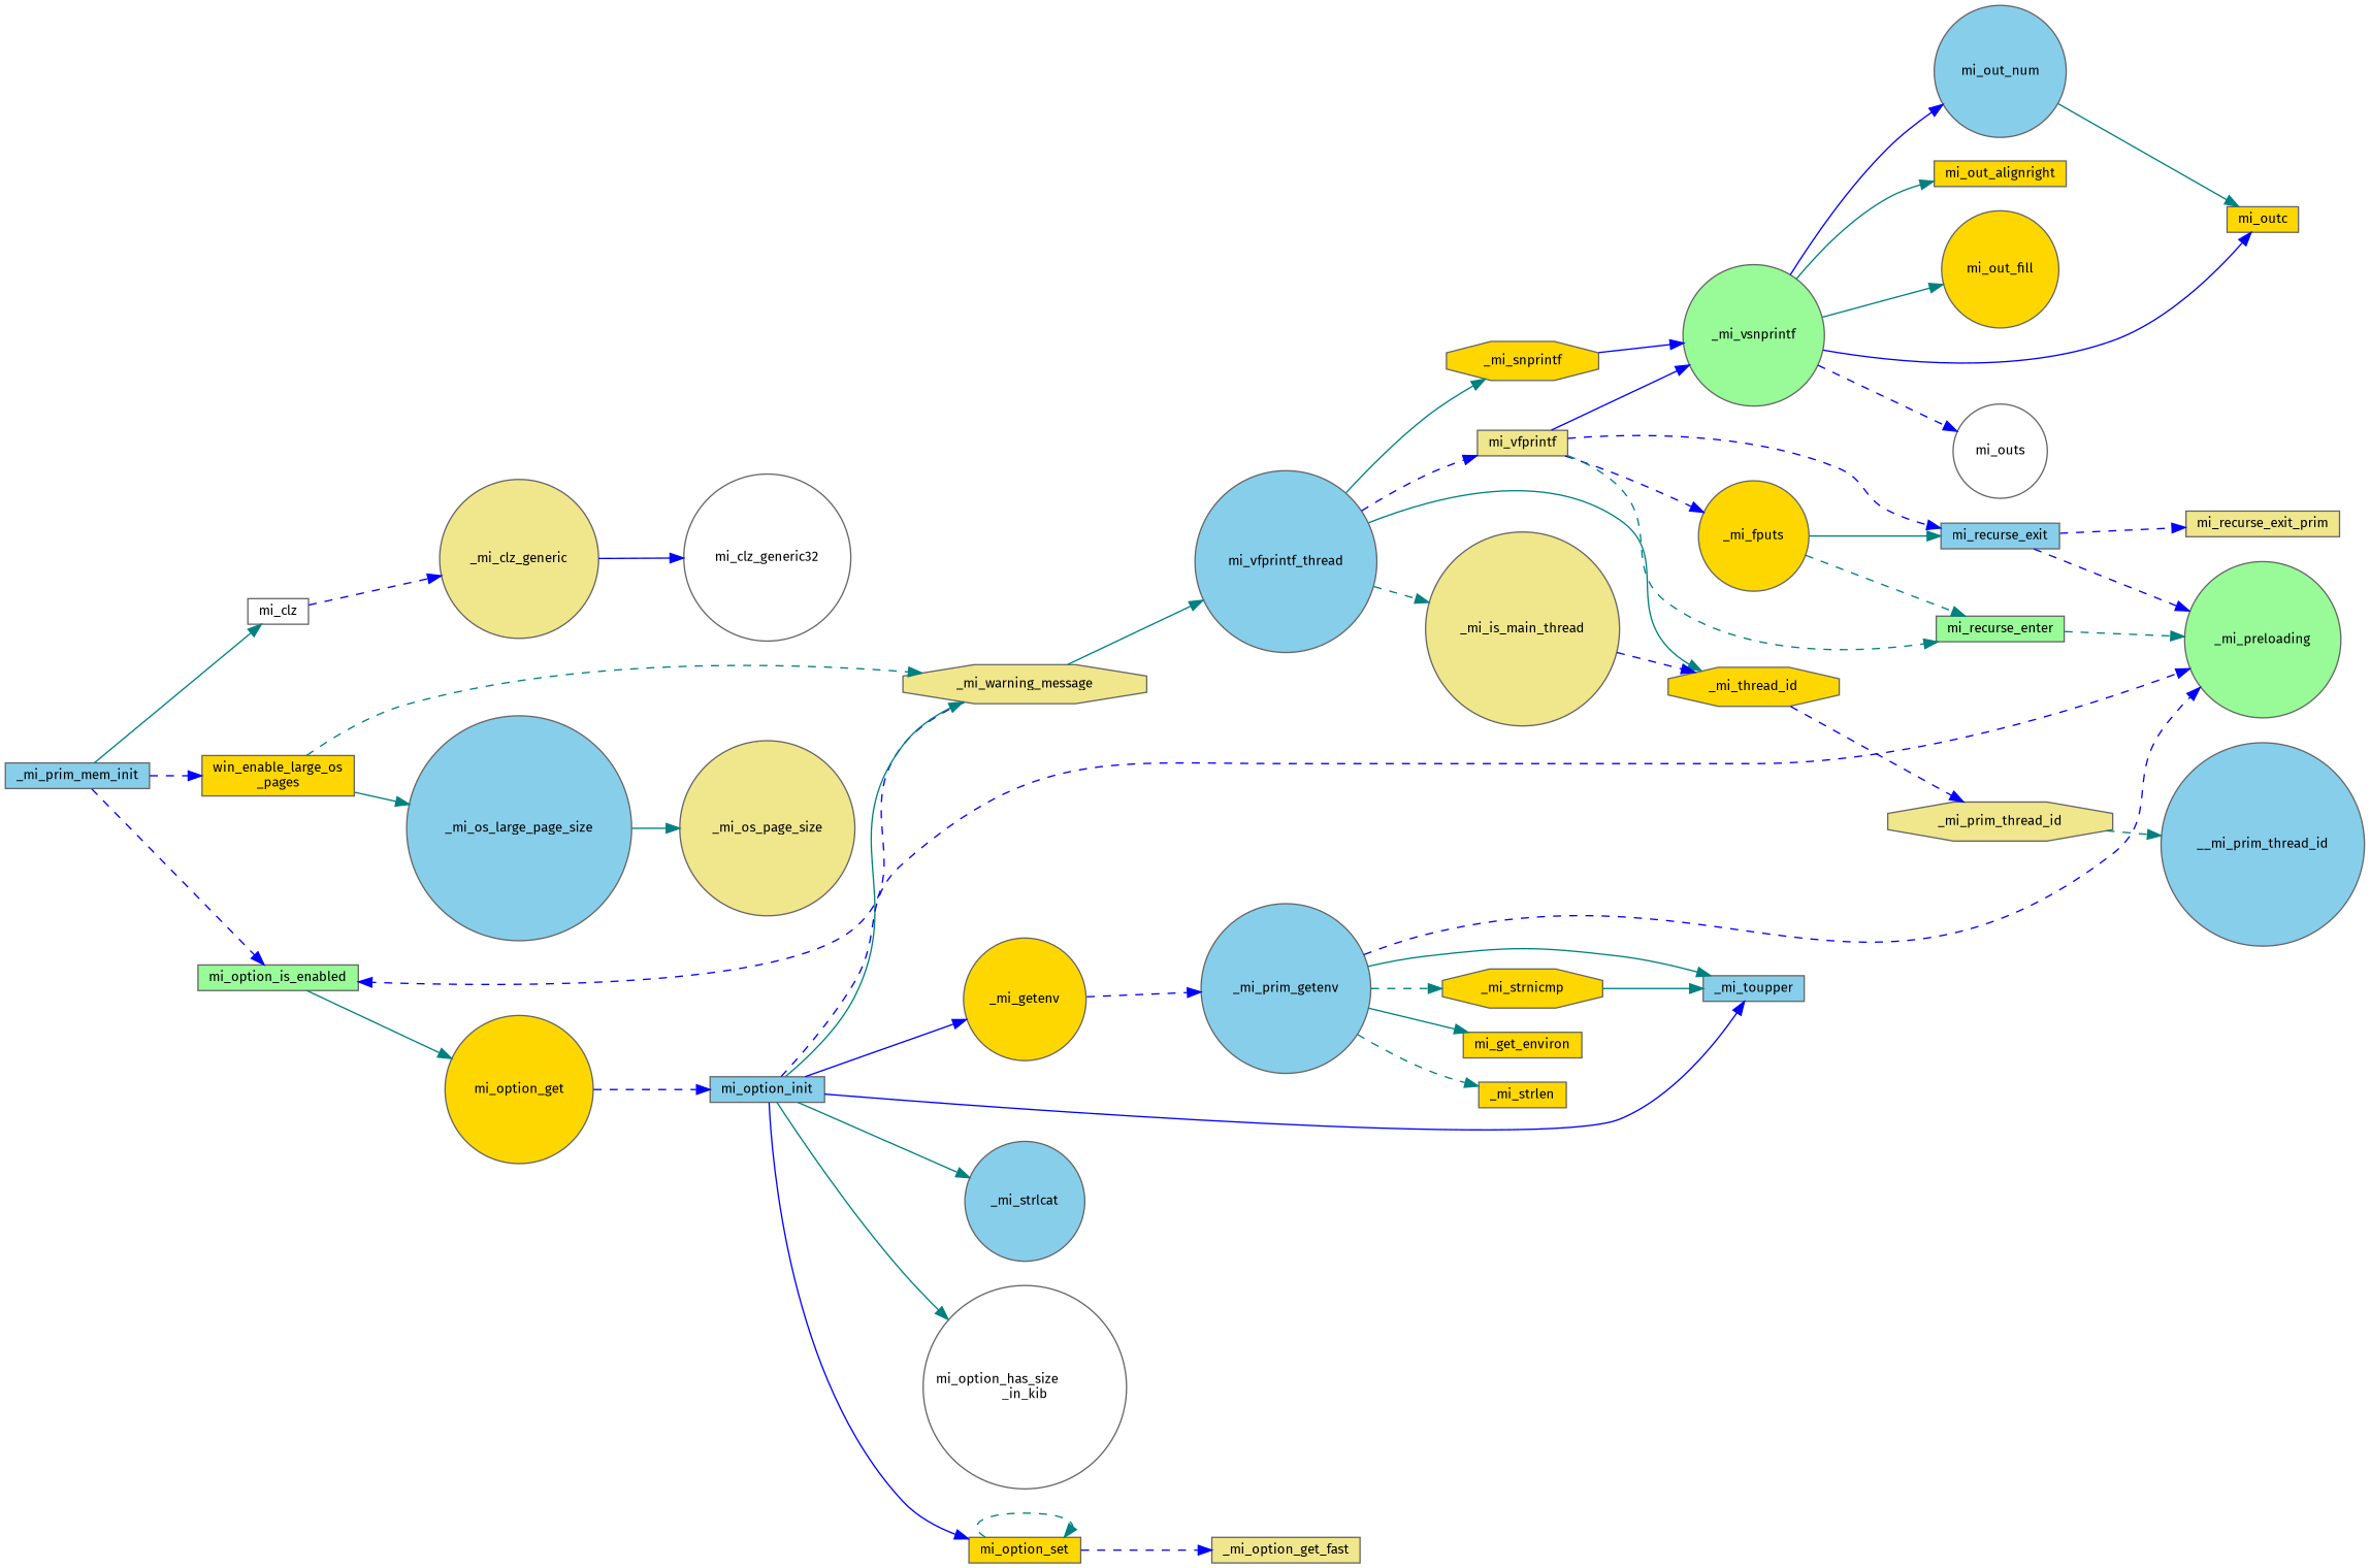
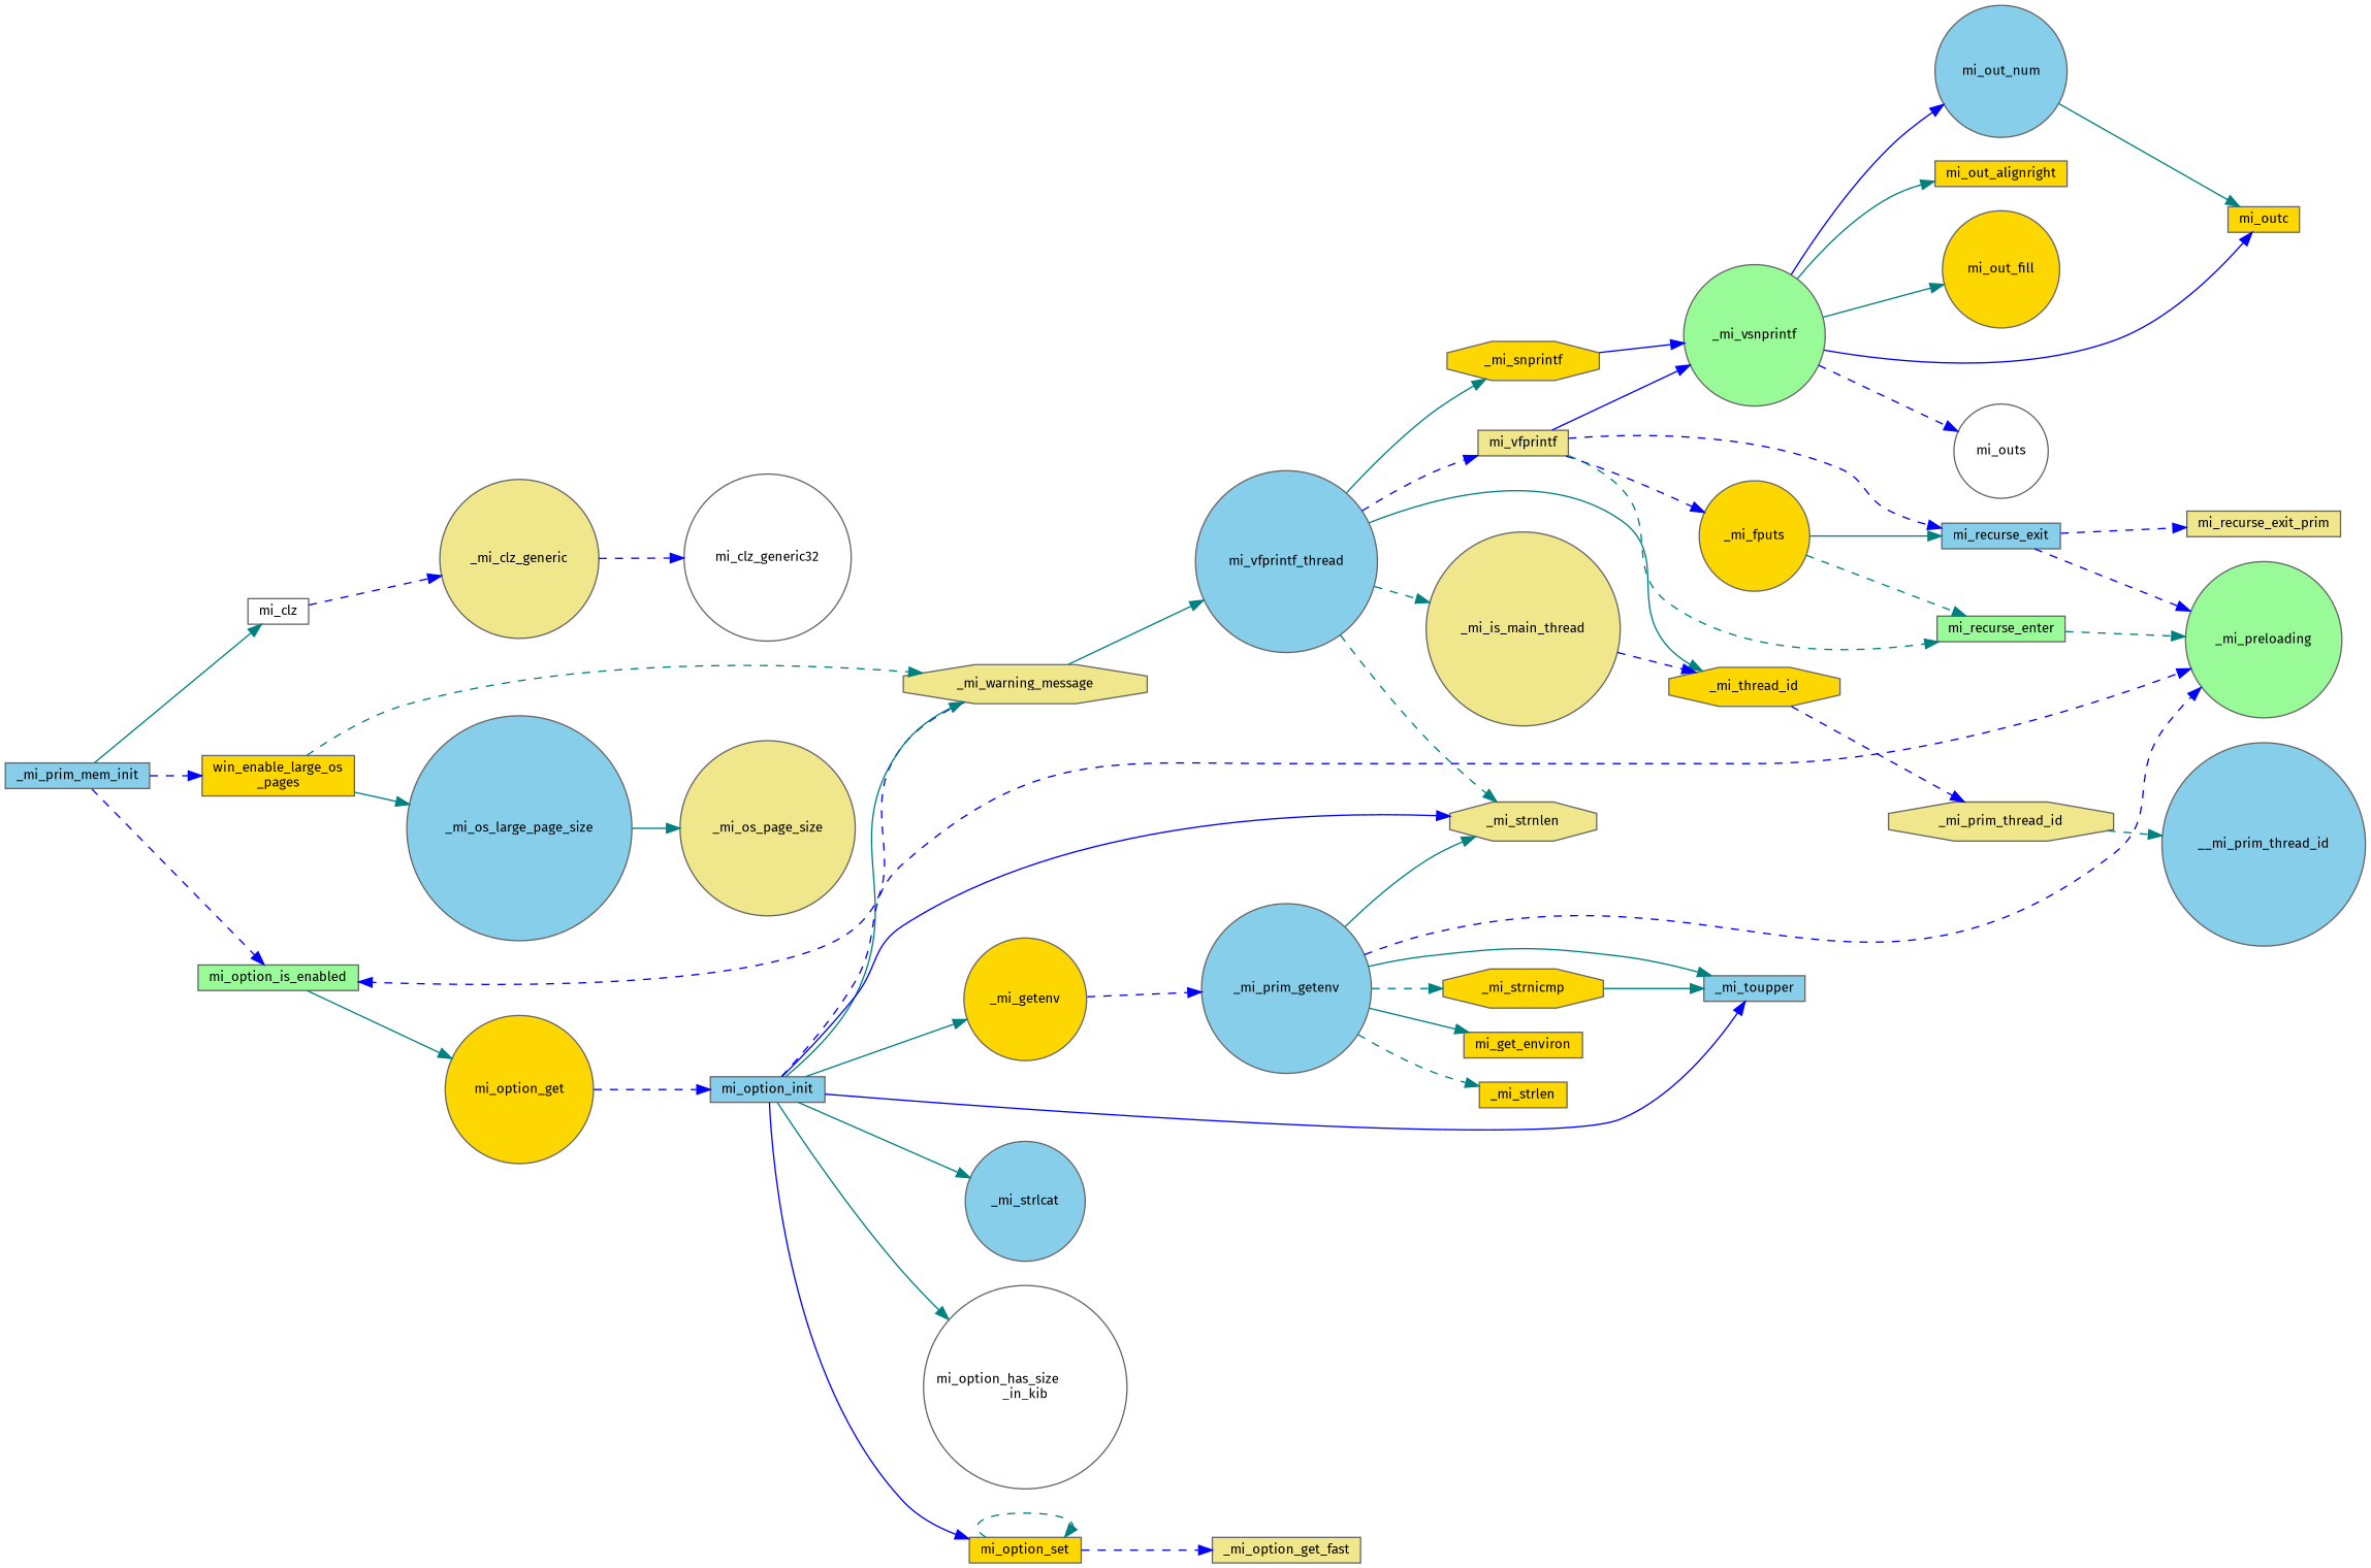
  digraph {
    fontname="Fira Sans"
    rankdir=LR
    node [color=grey40 fillcolor=gold fontname="Fira Sans" fontsize=10 shape=circle style=filled]
    edge [color=teal fontname="Fira Sans" fontsize=10 labelfontname=Helvetica labelfontsize=10 style=solid]
    n1 [color=gray40 fillcolor=skyblue fontcolor=black height=0.2 label=_mi_prim_mem_init shape=box width=0.4]
    n2 [fillcolor=white height=0.2 label=mi_clz shape=box width=0.4]
    n3 [fillcolor=palegreen height=0.2 label=mi_option_is_enabled shape=box width=0.4]
    n4 [height=0.2 label="win_enable_large_os\l_pages" shape=box width=0.4]
    n5 [fillcolor=khaki height=0.2 label=_mi_clz_generic width=0.4]
    n6 [height=0.2 label=mi_option_get width=0.4]
    n7 [fillcolor=khaki height=0.2 label=_mi_warning_message shape=octagon width=0.4]
    n8 [fillcolor=skyblue height=0.2 label=_mi_os_large_page_size width=0.4]
    n9 [fillcolor=white height=0.2 label=mi_clz_generic32 width=0.4]
    n10 [fillcolor=skyblue height=0.2 label=mi_option_init shape=box width=0.4]
    n11 [height=0.2 label=_mi_getenv width=0.4]
    n12 [fillcolor=palegreen height=0.2 label=_mi_preloading width=0.4]
    n13 [fillcolor=skyblue height=0.2 label=_mi_toupper shape=box width=0.4]
+   n14 [fillcolor=khaki height=0.2 label=_mi_strnlen shape=octagon width=0.4]
    n15 [fillcolor=skyblue height=0.2 label=_mi_strlcat width=0.4]
    n16 [fillcolor=white height=0.2 label="mi_option_has_size\l_in_kib" width=0.4]
    n17 [height=0.2 label=mi_option_set shape=box width=0.4]
    n18 [fillcolor=skyblue height=0.2 label=_mi_prim_getenv width=0.4]
    n19 [fillcolor=skyblue height=0.2 label=mi_vfprintf_thread width=0.4]
    n20 [fillcolor=khaki height=0.2 label=_mi_option_get_fast shape=box width=0.4]
    n21 [height=0.2 label=_mi_strlen shape=box width=0.4]
    n22 [height=0.2 label=_mi_strnicmp shape=octagon width=0.4]
    n23 [height=0.2 label=mi_get_environ shape=box width=0.4]
    n24 [fillcolor=khaki height=0.2 label=_mi_is_main_thread width=0.4]
    n25 [height=0.2 label=_mi_thread_id shape=octagon width=0.4]
    n26 [height=0.2 label=_mi_snprintf shape=octagon width=0.4]
    n27 [fillcolor=khaki height=0.2 label=mi_vfprintf shape=box width=0.4]
    n28 [fillcolor=khaki height=0.2 label=_mi_prim_thread_id shape=octagon width=0.4]
    n29 [fillcolor=palegreen height=0.2 label=_mi_vsnprintf width=0.4]
    n30 [height=0.2 label=_mi_fputs width=0.4]
    n31 [fillcolor=palegreen height=0.2 label=mi_recurse_enter shape=box width=0.4]
    n32 [fillcolor=skyblue height=0.2 label=mi_recurse_exit shape=box width=0.4]
    n33 [fillcolor=skyblue height=0.2 label=__mi_prim_thread_id width=0.4]
    n34 [height=0.2 label=mi_out_alignright shape=box width=0.4]
    n35 [height=0.2 label=mi_out_fill width=0.4]
    n36 [fillcolor=skyblue height=0.2 label=mi_out_num width=0.4]
    n37 [height=0.2 label=mi_outc shape=box width=0.4]
    n38 [fillcolor=white height=0.2 label=mi_outs width=0.4]
    n39 [fillcolor=khaki height=0.2 label=mi_recurse_exit_prim shape=box width=0.4]
    n40 [fillcolor=khaki height=0.2 label=_mi_os_page_size width=0.4]
    n1 -> n2
    n1 -> n3 [color=blue style=dashed]
    n1 -> n4 [color=blue style=dashed]
    n2 -> n5 [color=blue style=dashed]
    n3 -> n6
    n4 -> n7 [style=dashed]
    n4 -> n8
-   n5 -> n9 [color=blue]
+   n5 -> n9 [color=blue style=dashed]
    n6 -> n10 [color=blue style=dashed]
    n7 -> n3 [color=blue style=dashed]
    n7 -> n19
    n8 -> n40
    n10 -> n7
-   n10 -> n11 [color=blue]
+   n10 -> n11
    n10 -> n12 [color=blue style=dashed]
    n10 -> n13 [color=blue]
+   n10 -> n14 [color=blue]
    n10 -> n15
    n10 -> n16
    n10 -> n17 [color=blue]
    n11 -> n18 [color=blue style=dashed]
    n17 -> n17 [style=dashed]
    n17 -> n20 [color=blue style=dashed]
    n18 -> n12 [color=blue style=dashed]
    n18 -> n13
+   n18 -> n14
    n18 -> n21 [style=dashed]
    n18 -> n22 [style=dashed]
    n18 -> n23
+   n19 -> n14 [style=dashed]
    n19 -> n24 [style=dashed]
    n19 -> n25
    n19 -> n26
    n19 -> n27 [color=blue style=dashed]
    n22 -> n13
    n24 -> n25 [color=blue style=dashed]
    n25 -> n28 [color=blue style=dashed]
    n26 -> n29 [color=blue]
    n27 -> n29 [color=blue]
    n27 -> n30 [color=blue style=dashed]
    n27 -> n31 [style=dashed]
    n27 -> n32 [color=blue style=dashed]
    n28 -> n33 [style=dashed]
    n29 -> n34
    n29 -> n35
    n29 -> n36 [color=blue]
    n29 -> n37 [color=blue]
    n29 -> n38 [color=blue style=dashed]
    n30 -> n31 [style=dashed]
    n30 -> n32
    n31 -> n12 [style=dashed]
    n32 -> n12 [color=blue style=dashed]
    n32 -> n39 [color=blue style=dashed]
    n36 -> n37
  }
